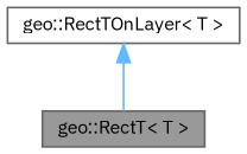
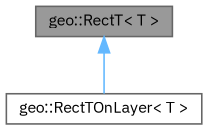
  digraph {
    fontname="IBM Plex Sans"
    node [color=gray40 fontname="IBM Plex Sans" fontsize=10 shape=box style=filled]
    n1 [fillcolor=grey60 fontcolor=black height=0.2 label="geo::RectT\< T \>" width=0.4]
    n2 [fillcolor=white height=0.2 label="geo::RectTOnLayer\< T \>" width=0.4]
-   n2 -> n1 [color=steelblue1 dir=back fontname="IBM Plex Sans" fontsize=10 labelfontname=Helvetica labelfontsize=10 style=solid]
+   n1 -> n2 [color=steelblue1 dir=back fontname="IBM Plex Sans" fontsize=10 labelfontname=Helvetica labelfontsize=10 style=solid]
  }
